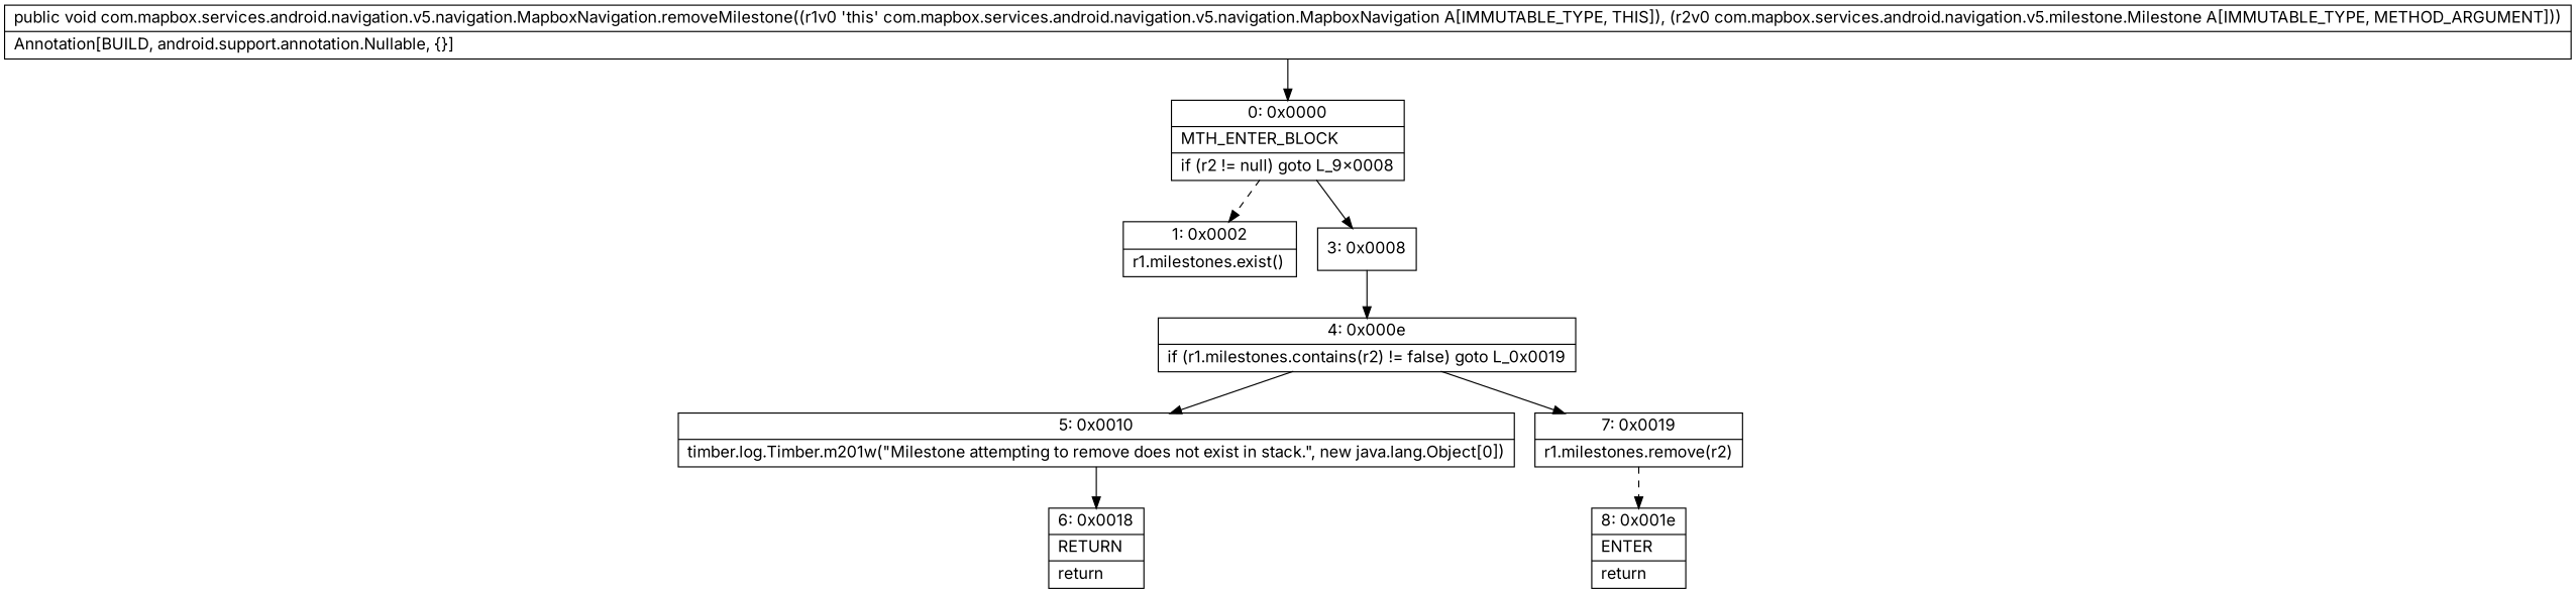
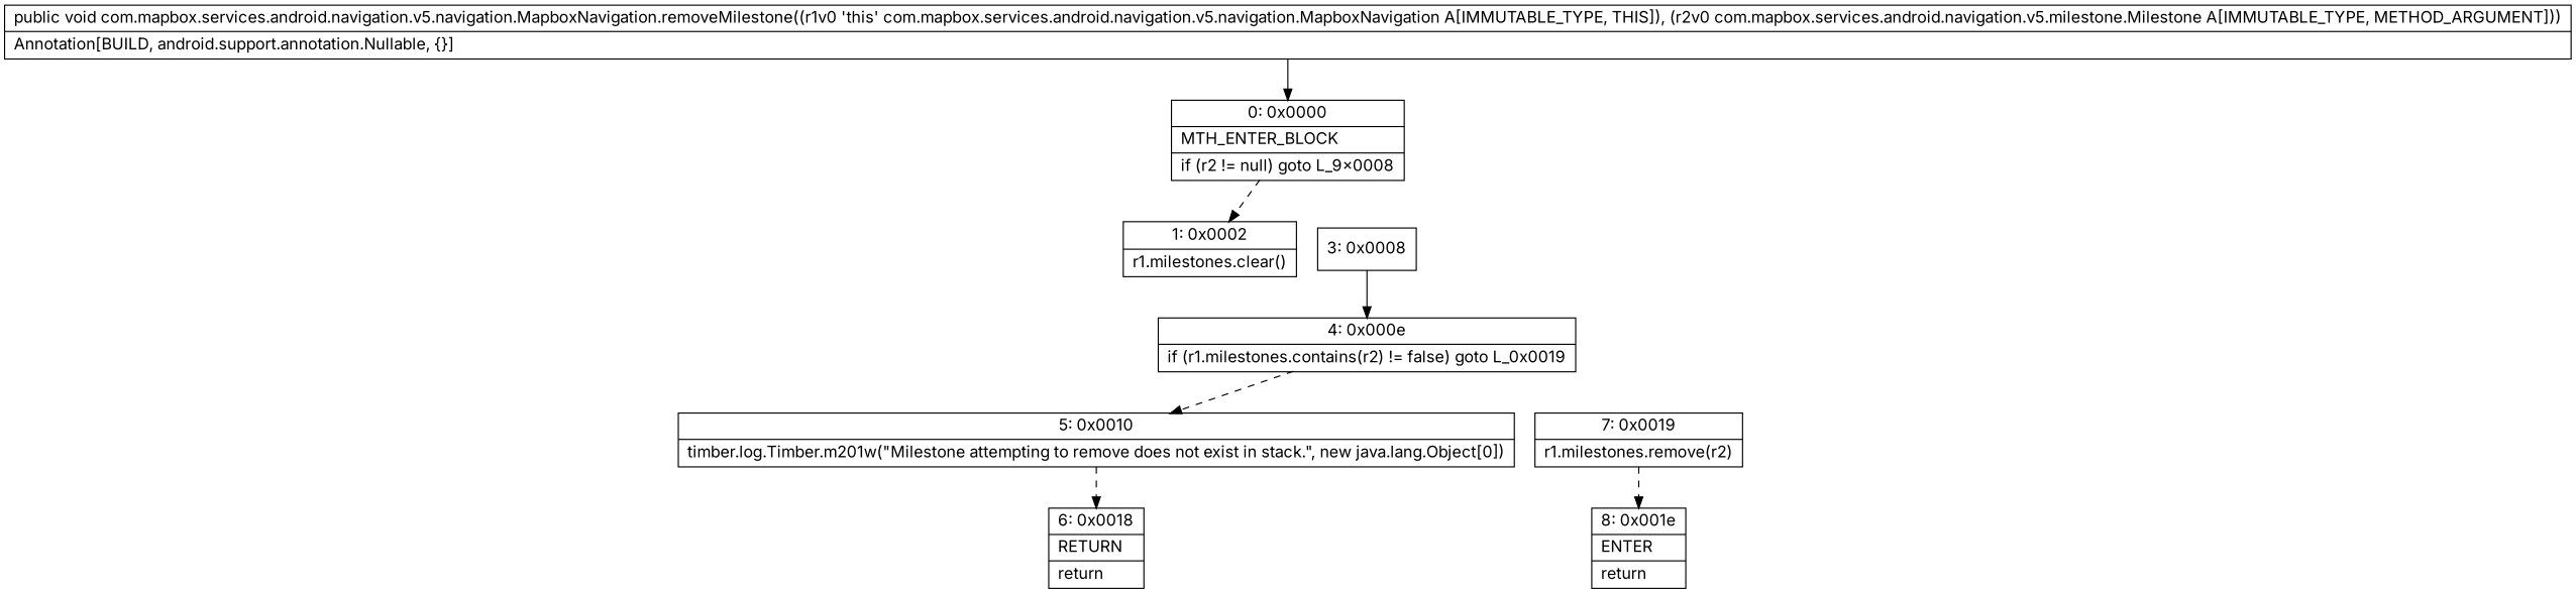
  digraph {
    fontname=Inter
    node [fontname=Inter shape=record]
    edge [fontname=Inter]
    n1 [label="{0\:\ 0x0000|MTH_ENTER_BLOCK\l|if (r2 != null) goto L_9x0008\l}"]
-   n2 [label="{1\:\ 0x0002|r1.milestones.exist()\l}"]
+   n2 [label="{1\:\ 0x0002|r1.milestones.clear()\l}"]
    n3 [label="{3\:\ 0x0008}"]
    n4 [label="{4\:\ 0x000e|if (r1.milestones.contains(r2) != false) goto L_0x0019\l}"]
    n5 [label="{5\:\ 0x0010|timber.log.Timber.m201w(\"Milestone attempting to remove does not exist in stack.\", new java.lang.Object[0])\l}"]
    n6 [label="{7\:\ 0x0019|r1.milestones.remove(r2)\l}"]
    n7 [label="{6\:\ 0x0018|RETURN\l|return\l}"]
    n8 [label="{8\:\ 0x001e|ENTER\l|return\l}"]
    n9 [label="{public void com.mapbox.services.android.navigation.v5.navigation.MapboxNavigation.removeMilestone((r1v0 'this' com.mapbox.services.android.navigation.v5.navigation.MapboxNavigation A[IMMUTABLE_TYPE, THIS]), (r2v0 com.mapbox.services.android.navigation.v5.milestone.Milestone A[IMMUTABLE_TYPE, METHOD_ARGUMENT]))  | Annotation[BUILD, android.support.annotation.Nullable, \{\}]\l}"]
    n1 -> n2 [style=dashed]
-   n1 -> n3
    n3 -> n4
-   n4 -> n5 [style=solid]
-   n4 -> n6
-   n5 -> n7
+   n4 -> n5 [style=dashed]
+   n5 -> n7 [style=dashed]
    n6 -> n8 [style=dashed]
    n9 -> n1
  }
